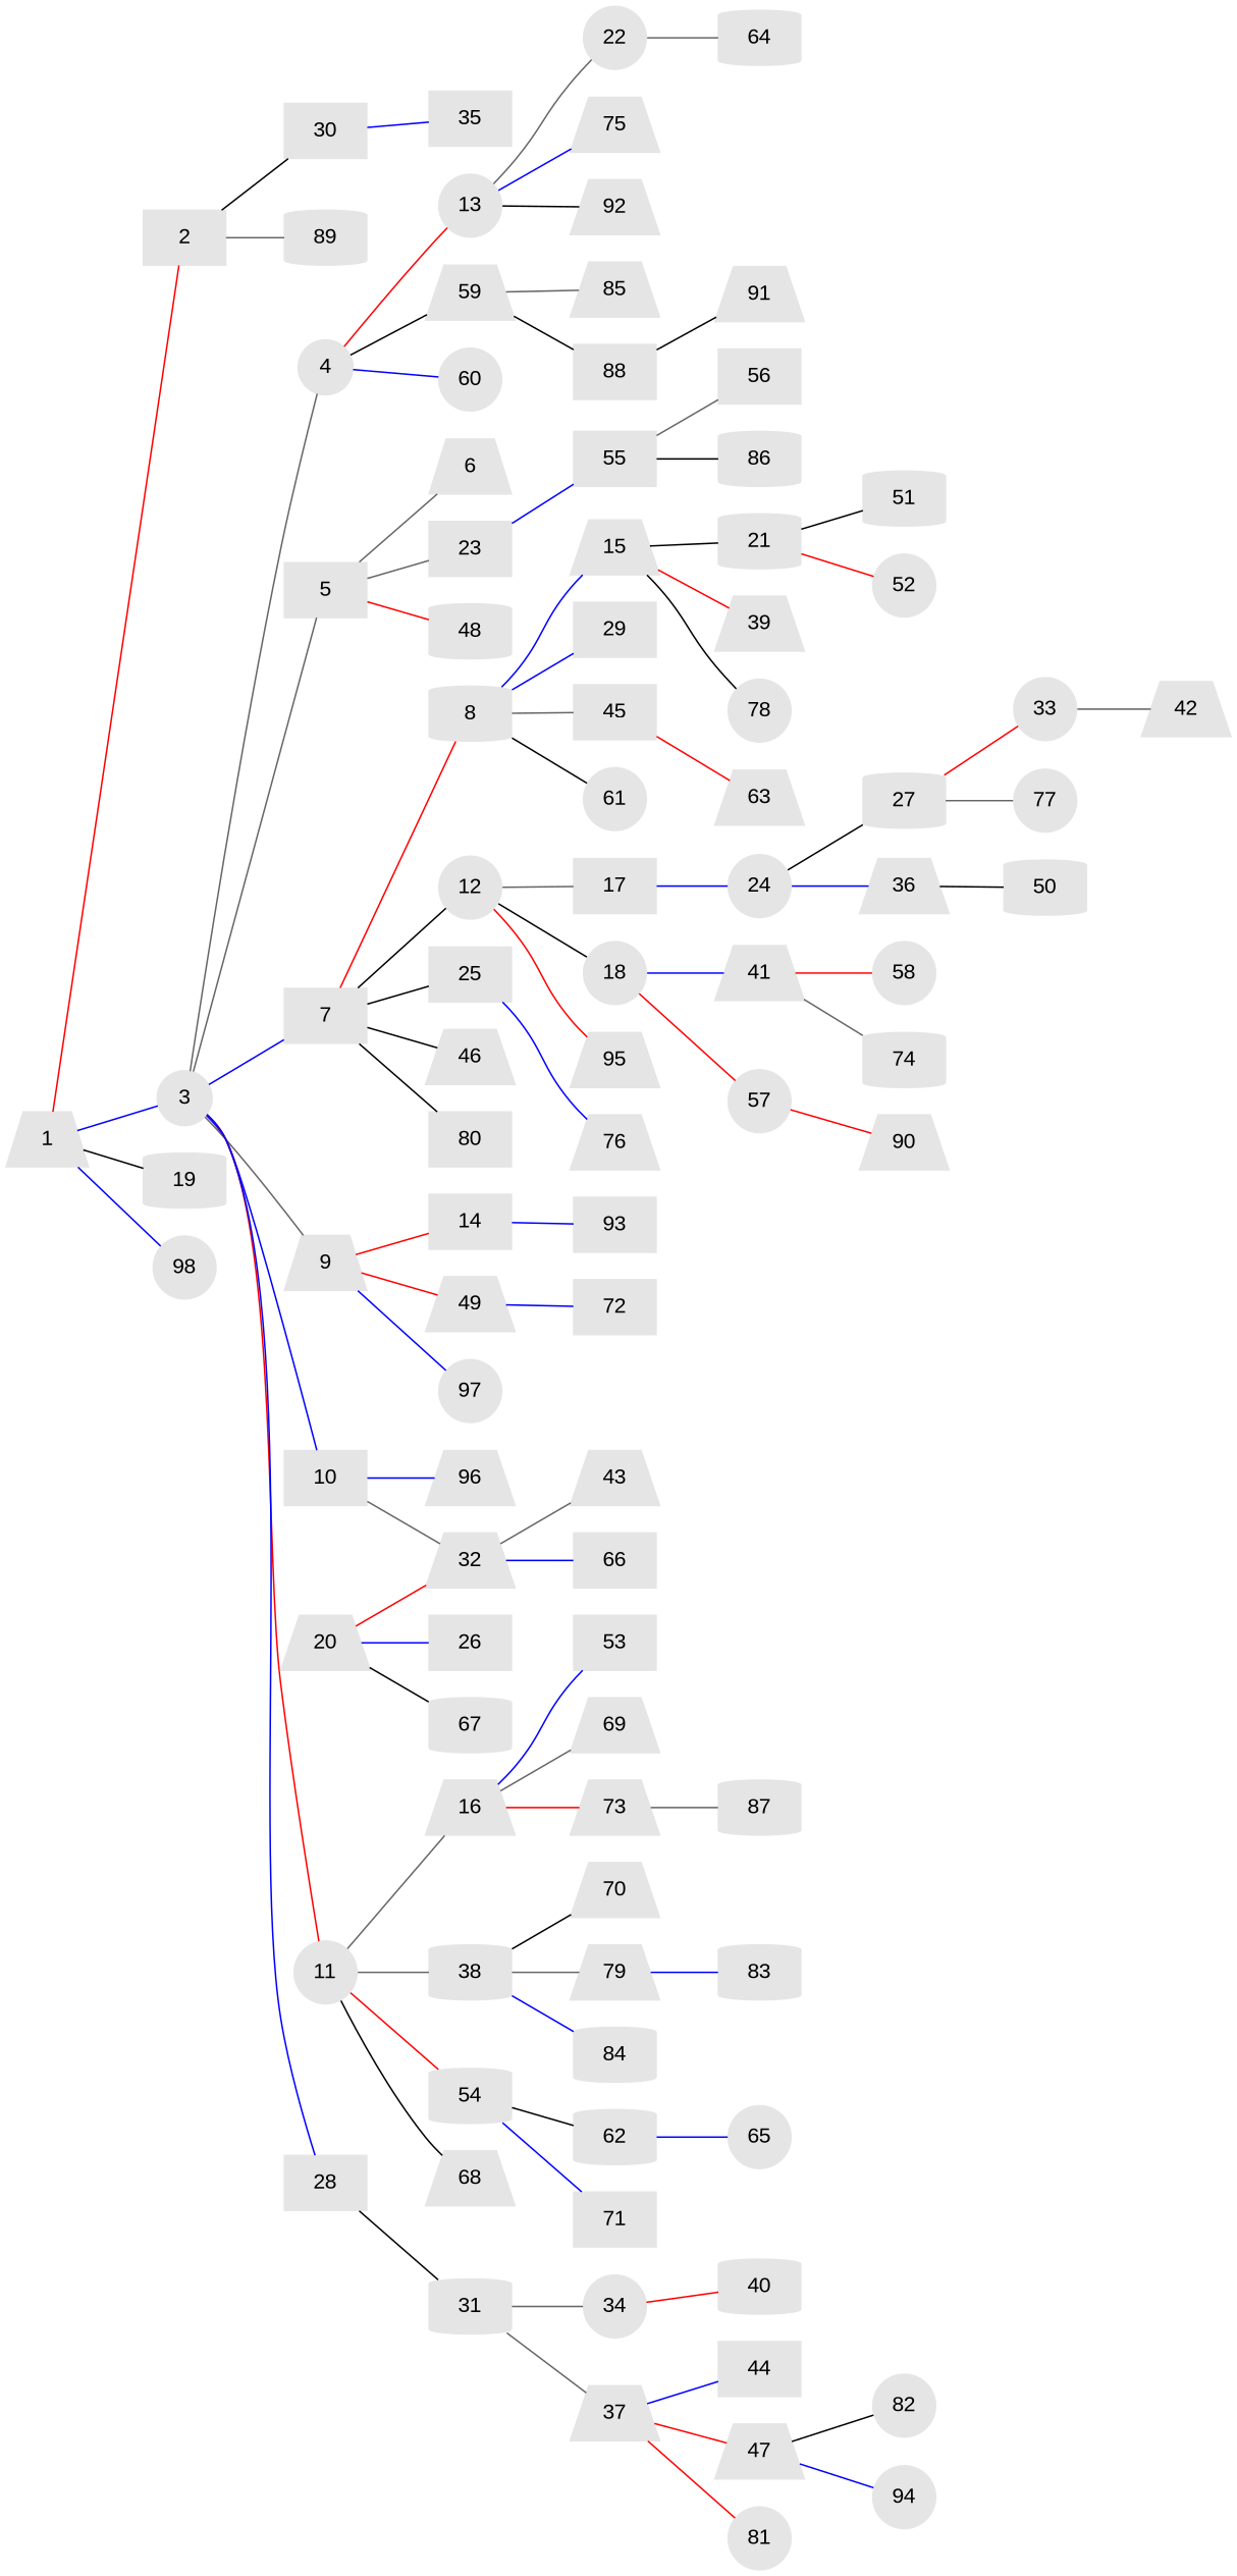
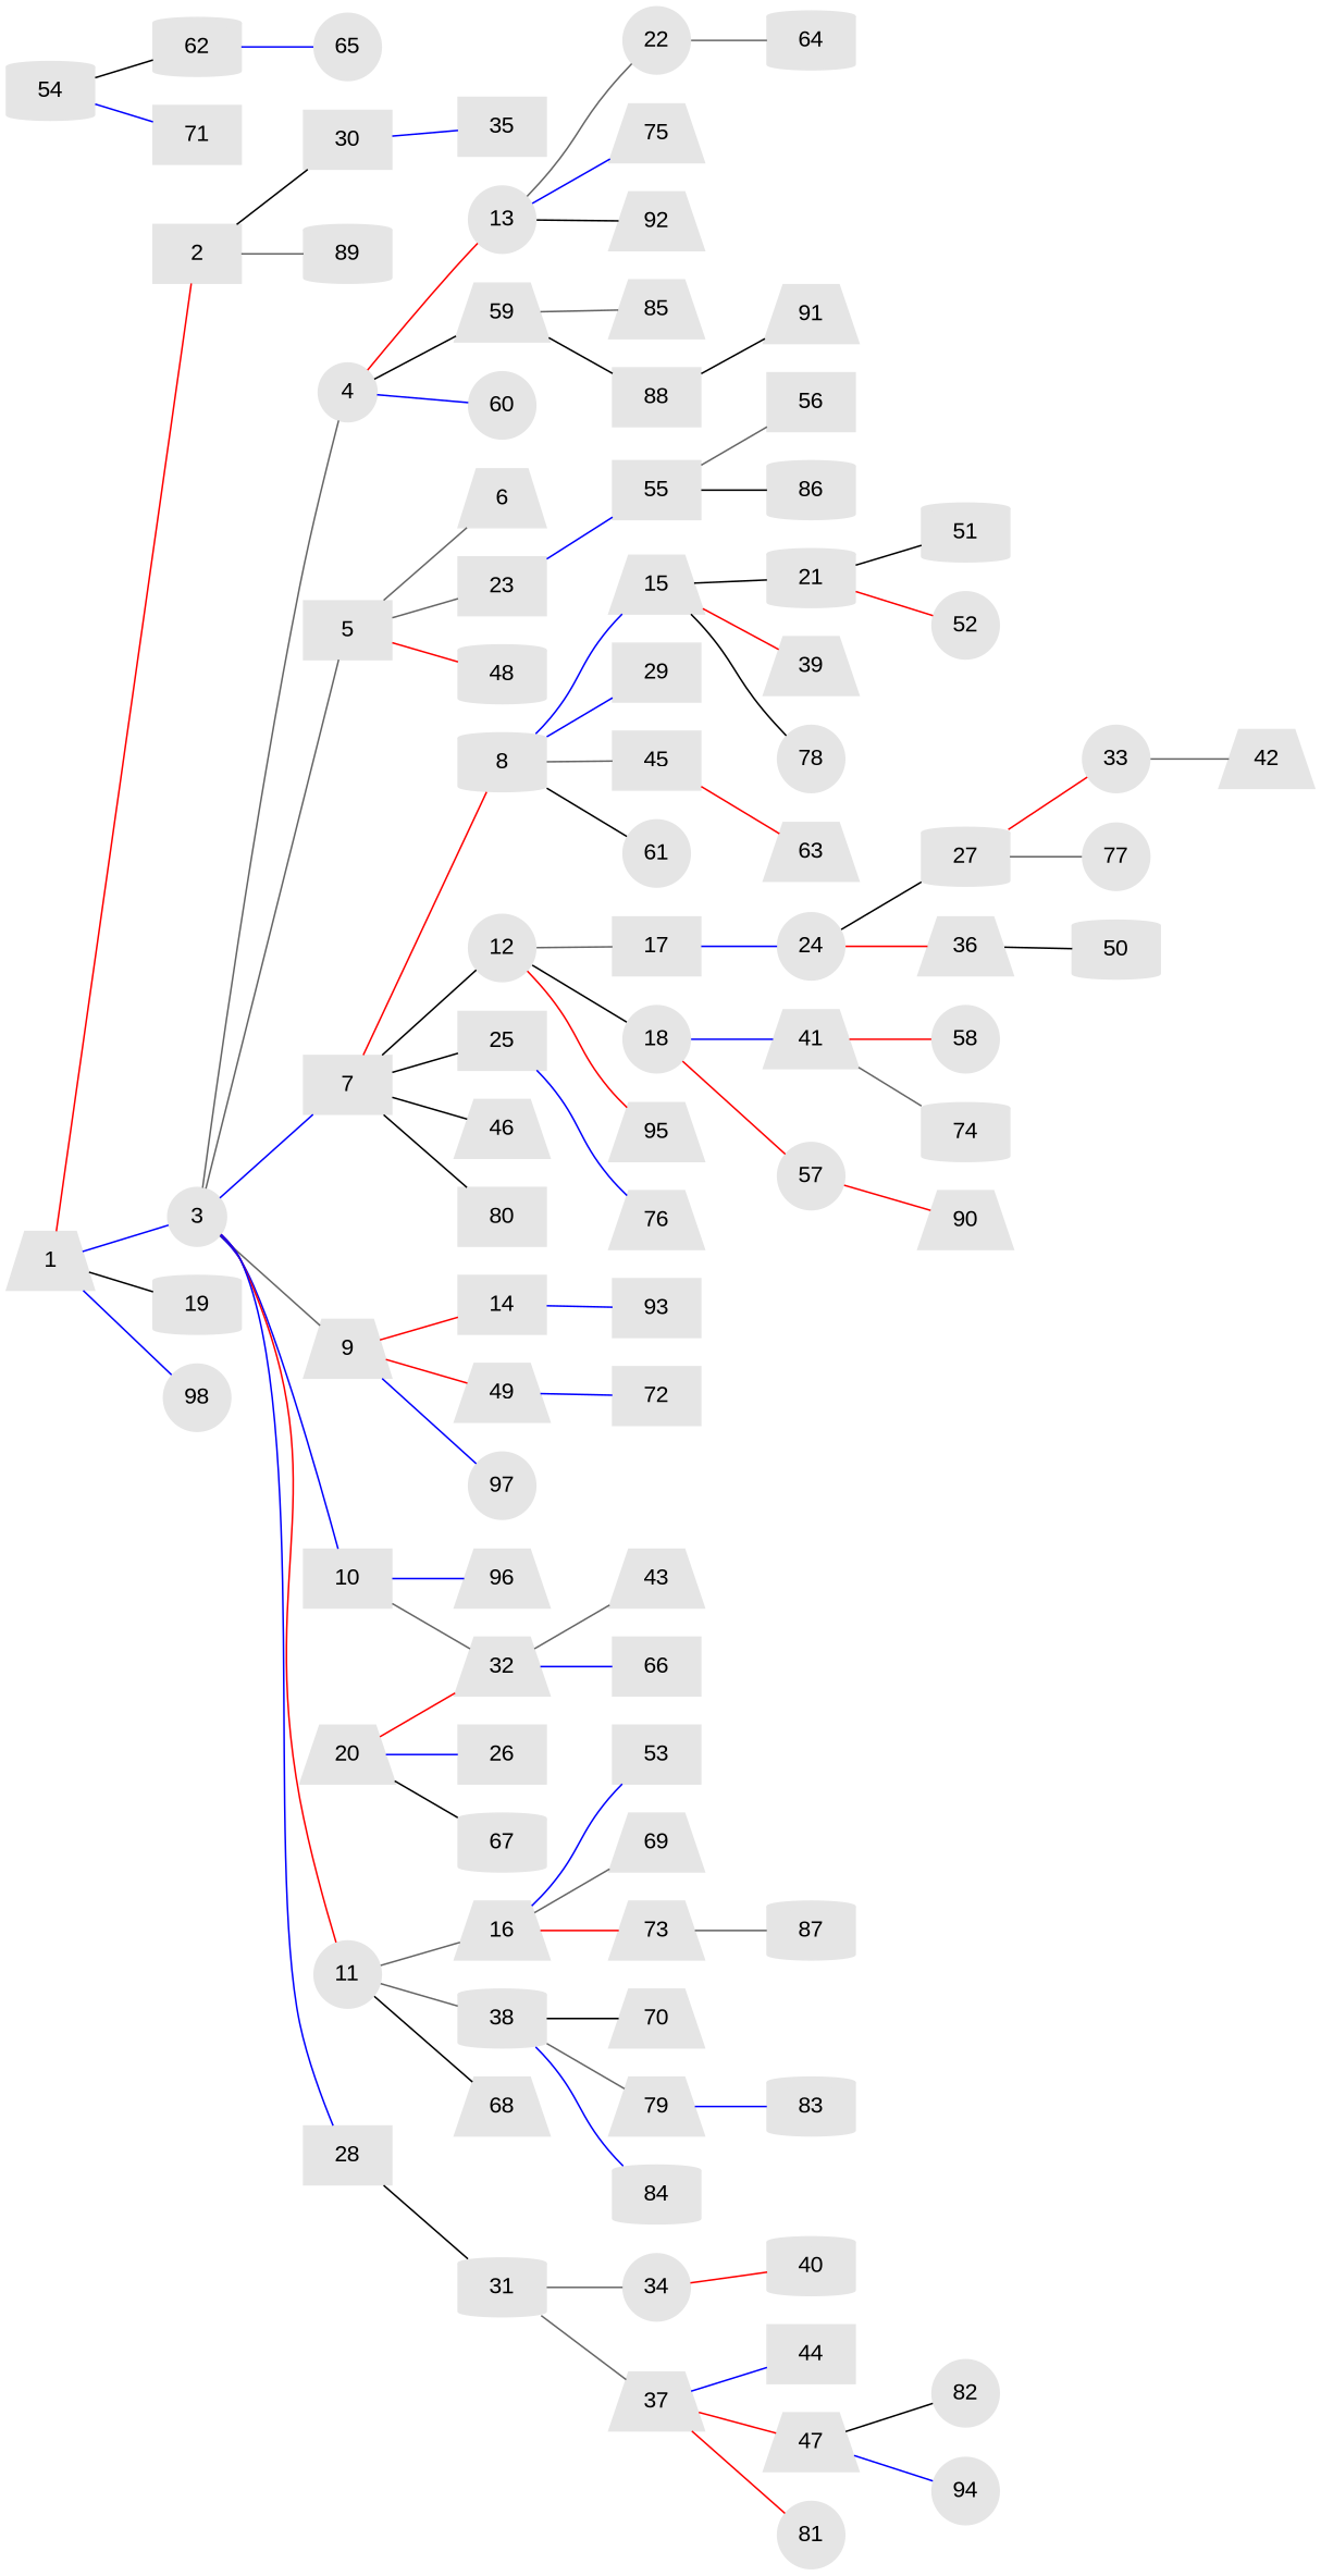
  graph {
    fontname="Liberation Sans"
    rankdir=LR
    node [color=gray90 fontname="Liberation Sans" shape=trapezium style=filled]
    edge [color=blue fontname="Liberation Sans"]
    2 [shape=box]
    1
    3 [shape=circle]
    19 [shape=cylinder]
    98 [shape=circle]
    30 [shape=box]
    89 [shape=cylinder]
    4 [shape=circle]
    5 [shape=box]
    7 [shape=box]
    9
    10 [shape=box]
    11 [shape=circle]
    28 [shape=box]
    35 [shape=box]
    13 [shape=circle]
    59
    60 [shape=circle]
    6
    23 [shape=box]
    48 [shape=cylinder]
    8 [shape=cylinder]
    12 [shape=circle]
    25 [shape=box]
    46
    80 [shape=box]
    14 [shape=box]
    49
    97 [shape=circle]
    96
    32
    16
    38 [shape=cylinder]
    54 [shape=cylinder]
    68
    31 [shape=cylinder]
    22 [shape=circle]
    75
    92
    85
    88 [shape=box]
    55 [shape=box]
    15
    29 [shape=box]
    45 [shape=box]
    61 [shape=circle]
    17 [shape=box]
    18 [shape=circle]
    95
    76
    21 [shape=cylinder]
    39
    78 [shape=circle]
    63
    93 [shape=box]
    72 [shape=box]
    26 [shape=box]
    20
    67 [shape=cylinder]
    53 [shape=box]
    69
    73
    70
    79
    84 [shape=cylinder]
    62 [shape=cylinder]
    71 [shape=box]
    24 [shape=circle]
    41
    57 [shape=circle]
    64 [shape=cylinder]
    51 [shape=cylinder]
    52 [shape=circle]
    87 [shape=cylinder]
    27 [shape=cylinder]
    36
    58 [shape=circle]
    74 [shape=cylinder]
    90
    43
    66 [shape=box]
    56 [shape=box]
    86 [shape=cylinder]
    33 [shape=circle]
    77 [shape=circle]
    50 [shape=cylinder]
    42
    34 [shape=circle]
    37
    40 [shape=cylinder]
    44 [shape=box]
    47
    81 [shape=circle]
    82 [shape=circle]
    94 [shape=circle]
    83 [shape=cylinder]
    65 [shape=circle]
    91
    2 -- 30 [color=black]
    2 -- 89 [color=gray40]
    1 -- 2 [color=red]
    1 -- 3
    1 -- 19 [color=black]
    1 -- 98
    3 -- 4 [color=gray40]
    3 -- 5 [color=gray40]
    3 -- 7
    3 -- 9 [color=gray40]
    3 -- 10
    3 -- 11 [color=red]
    3 -- 28
    30 -- 35
    4 -- 13 [color=red]
    4 -- 59 [color=black]
    4 -- 60
    5 -- 6 [color=gray40]
    5 -- 23 [color=gray40]
    5 -- 48 [color=red]
    7 -- 8 [color=red]
    7 -- 12 [color=black]
    7 -- 25 [color=black]
    7 -- 46 [color=black]
    7 -- 80 [color=black]
    9 -- 14 [color=red]
    9 -- 49 [color=red]
    9 -- 97
    10 -- 96
    10 -- 32 [color=gray40]
    11 -- 16 [color=gray40]
    11 -- 38 [color=gray40]
-   11 -- 54 [color=red]
    11 -- 68 [color=black]
    28 -- 31 [color=black]
    13 -- 22 [color=gray40]
    13 -- 75
    13 -- 92 [color=black]
    59 -- 85 [color=gray40]
    59 -- 88 [color=black]
    23 -- 55
    8 -- 15
    8 -- 29
    8 -- 45 [color=gray40]
    8 -- 61 [color=black]
    12 -- 17 [color=gray40]
    12 -- 18 [color=black]
    12 -- 95 [color=red]
    25 -- 76
    14 -- 93
    49 -- 72
    32 -- 43 [color=gray40]
    32 -- 66
    16 -- 53
    16 -- 69 [color=gray40]
    16 -- 73 [color=red]
    38 -- 70 [color=black]
    38 -- 79 [color=gray40]
    38 -- 84
    54 -- 62 [color=black]
    54 -- 71
    31 -- 34 [color=gray40]
    31 -- 37 [color=gray40]
    22 -- 64 [color=gray40]
    88 -- 91 [color=black]
    55 -- 56 [color=gray40]
    55 -- 86 [color=black]
    15 -- 21 [color=black]
    15 -- 39 [color=red]
    15 -- 78 [color=black]
    45 -- 63 [color=red]
    17 -- 24
    18 -- 41
    18 -- 57 [color=red]
    21 -- 51 [color=black]
    21 -- 52 [color=red]
    20 -- 32 [color=red]
    20 -- 26
    20 -- 67 [color=black]
    73 -- 87 [color=gray40]
    79 -- 83
    62 -- 65
    24 -- 27 [color=black]
-   24 -- 36
+   24 -- 36 [color=red]
    41 -- 58 [color=red]
    41 -- 74 [color=gray40]
    57 -- 90 [color=red]
    27 -- 33 [color=red]
    27 -- 77 [color=gray40]
    36 -- 50 [color=black]
    33 -- 42 [color=gray40]
    34 -- 40 [color=red]
    37 -- 44
    37 -- 47 [color=red]
    37 -- 81 [color=red]
    47 -- 82 [color=black]
    47 -- 94
  }
